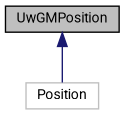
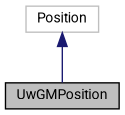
  digraph {
    fontname=Roboto
    node [fontname=Roboto fontsize=10 shape=record style=filled]
    n1 [color=black fillcolor=grey75 fontcolor=black height=0.2 label=UwGMPosition width=0.4]
    n2 [color=grey75 fillcolor=white height=0.2 label=Position width=0.4]
-   n1 -> n2 [color=midnightblue dir=back fontname=Roboto fontsize=10 labelfontname=Helvetica labelfontsize=10 style=solid]
+   n2 -> n1 [color=midnightblue dir=back fontname=Roboto fontsize=10 labelfontname=Helvetica labelfontsize=10 style=solid]
  }
